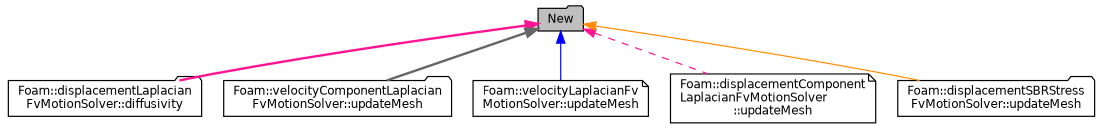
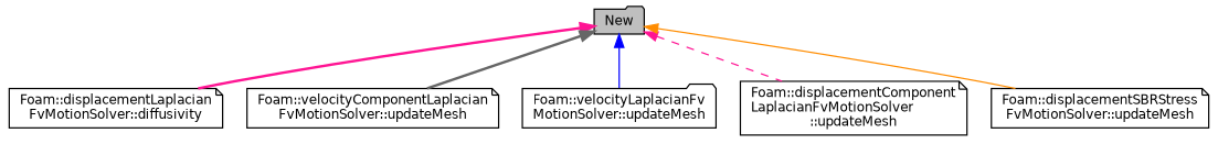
  digraph {
    rankdir=TB
    node [color=black fontname=Helvetica fontsize=10 shape=folder]
    edge [color=deeppink dir=back fontname=Helvetica fontsize=10 labelfontname=Helvetica labelfontsize=10 style=bold]
    n1 [fillcolor=grey75 fontcolor=black height=0.2 label=New style=filled width=0.4]
-   n2 [height=0.2 label="Foam::displacementLaplacian\lFvMotionSolver::diffusivity" width=0.4]
-   n3 [height=0.2 label="Foam::velocityComponentLaplacian\lFvMotionSolver::updateMesh" width=0.4]
-   n4 [height=0.2 label="Foam::velocityLaplacianFv\lMotionSolver::updateMesh" shape=note width=0.4]
+   n2 [height=0.2 label="Foam::displacementLaplacian\lFvMotionSolver::diffusivity" shape=note width=0.4]
+   n3 [height=0.2 label="Foam::velocityComponentLaplacian\lFvMotionSolver::updateMesh" shape=note width=0.4]
+   n4 [height=0.2 label="Foam::velocityLaplacianFv\lMotionSolver::updateMesh" width=0.4]
    n5 [height=0.2 label="Foam::displacementComponent\lLaplacianFvMotionSolver\l::updateMesh" shape=note width=0.4]
-   n6 [height=0.2 label="Foam::displacementSBRStress\lFvMotionSolver::updateMesh" width=0.4]
+   n6 [height=0.2 label="Foam::displacementSBRStress\lFvMotionSolver::updateMesh" shape=note width=0.4]
    n1 -> n2
    n1 -> n3 [color=gray40]
    n1 -> n4 [color=blue style=solid]
    n1 -> n5 [style=dashed]
    n1 -> n6 [color=darkorange style=solid]
  }
